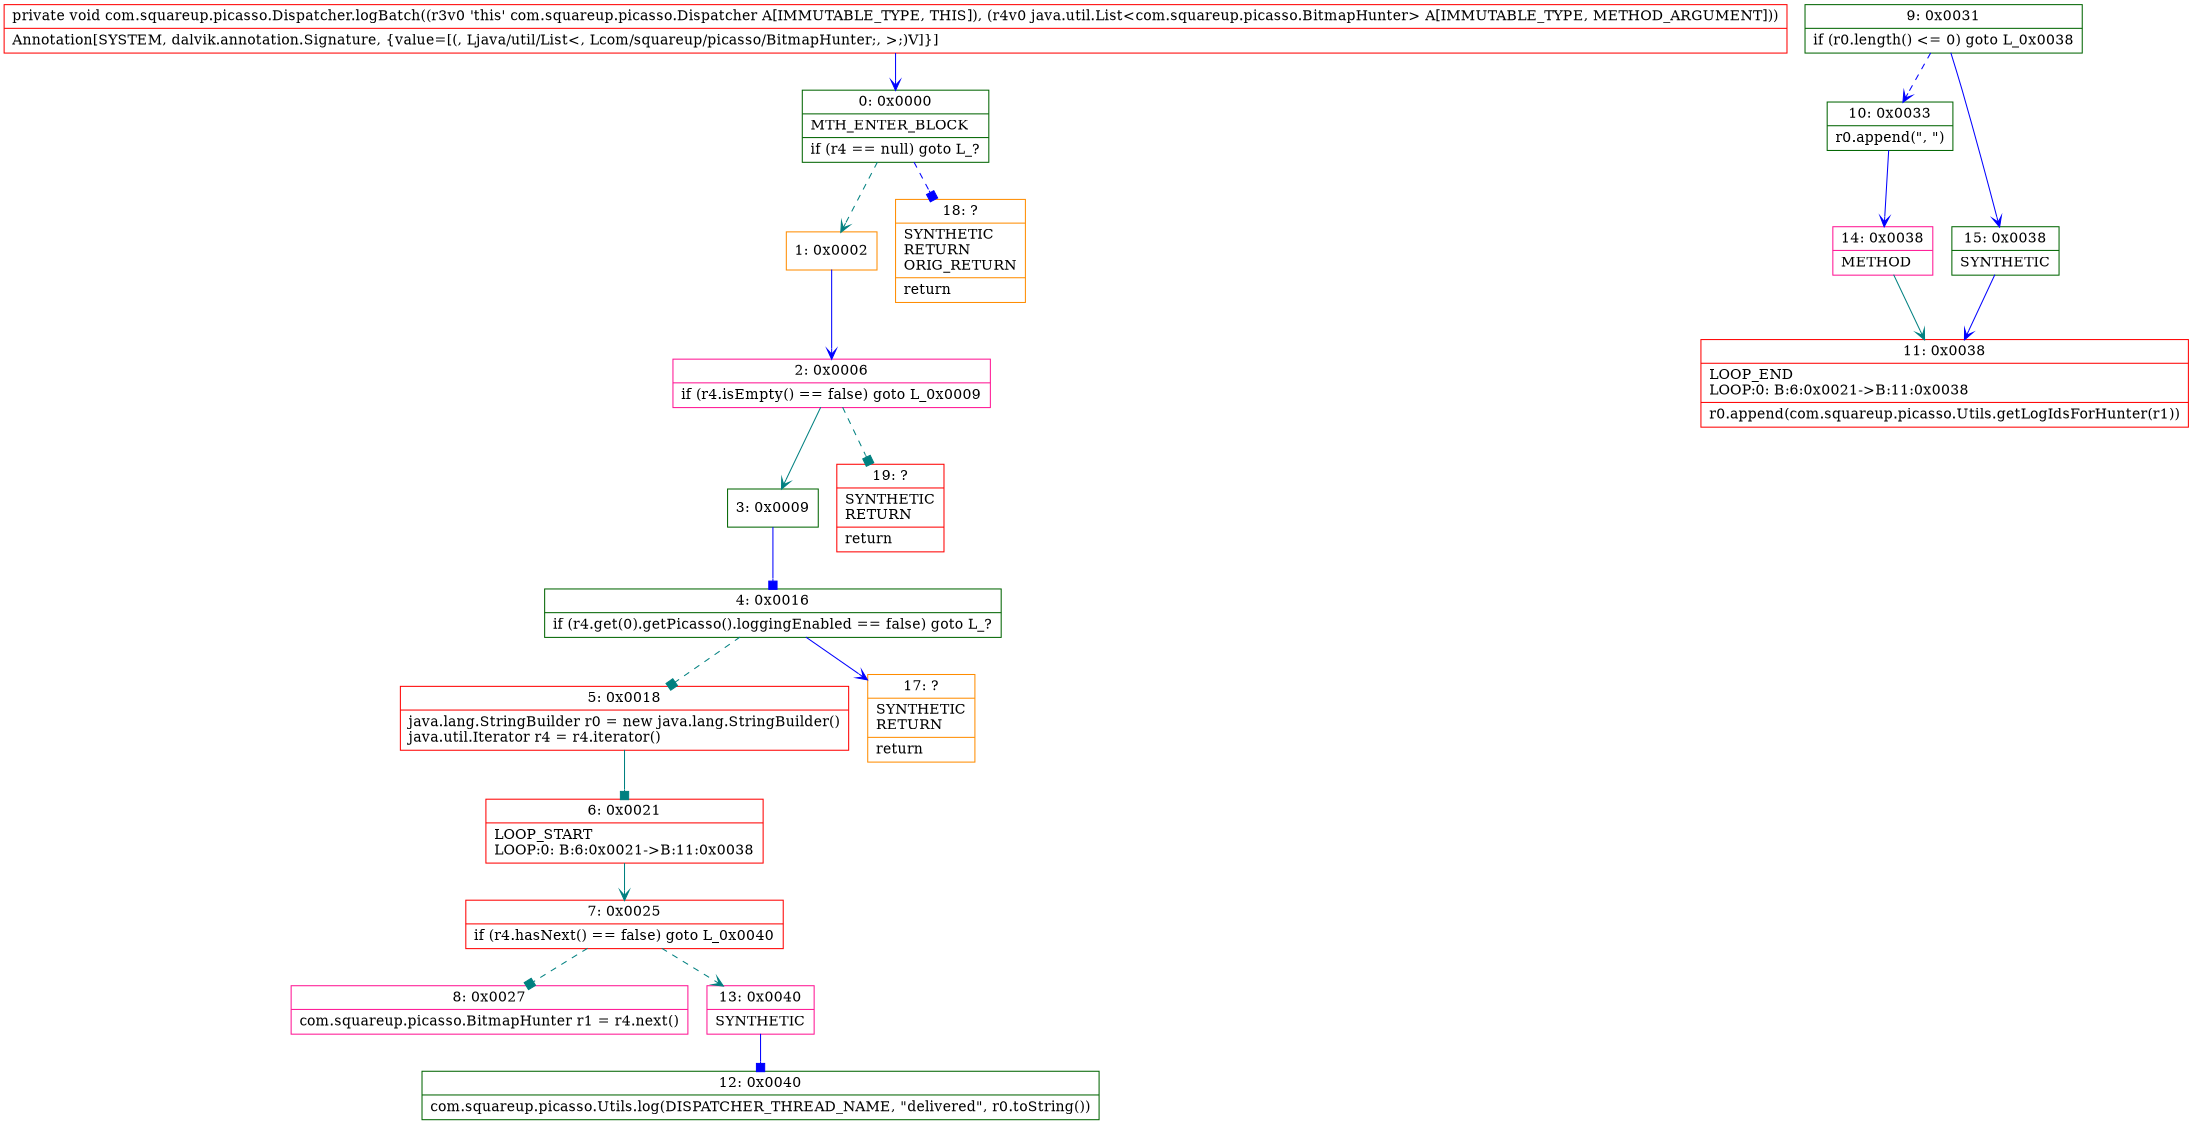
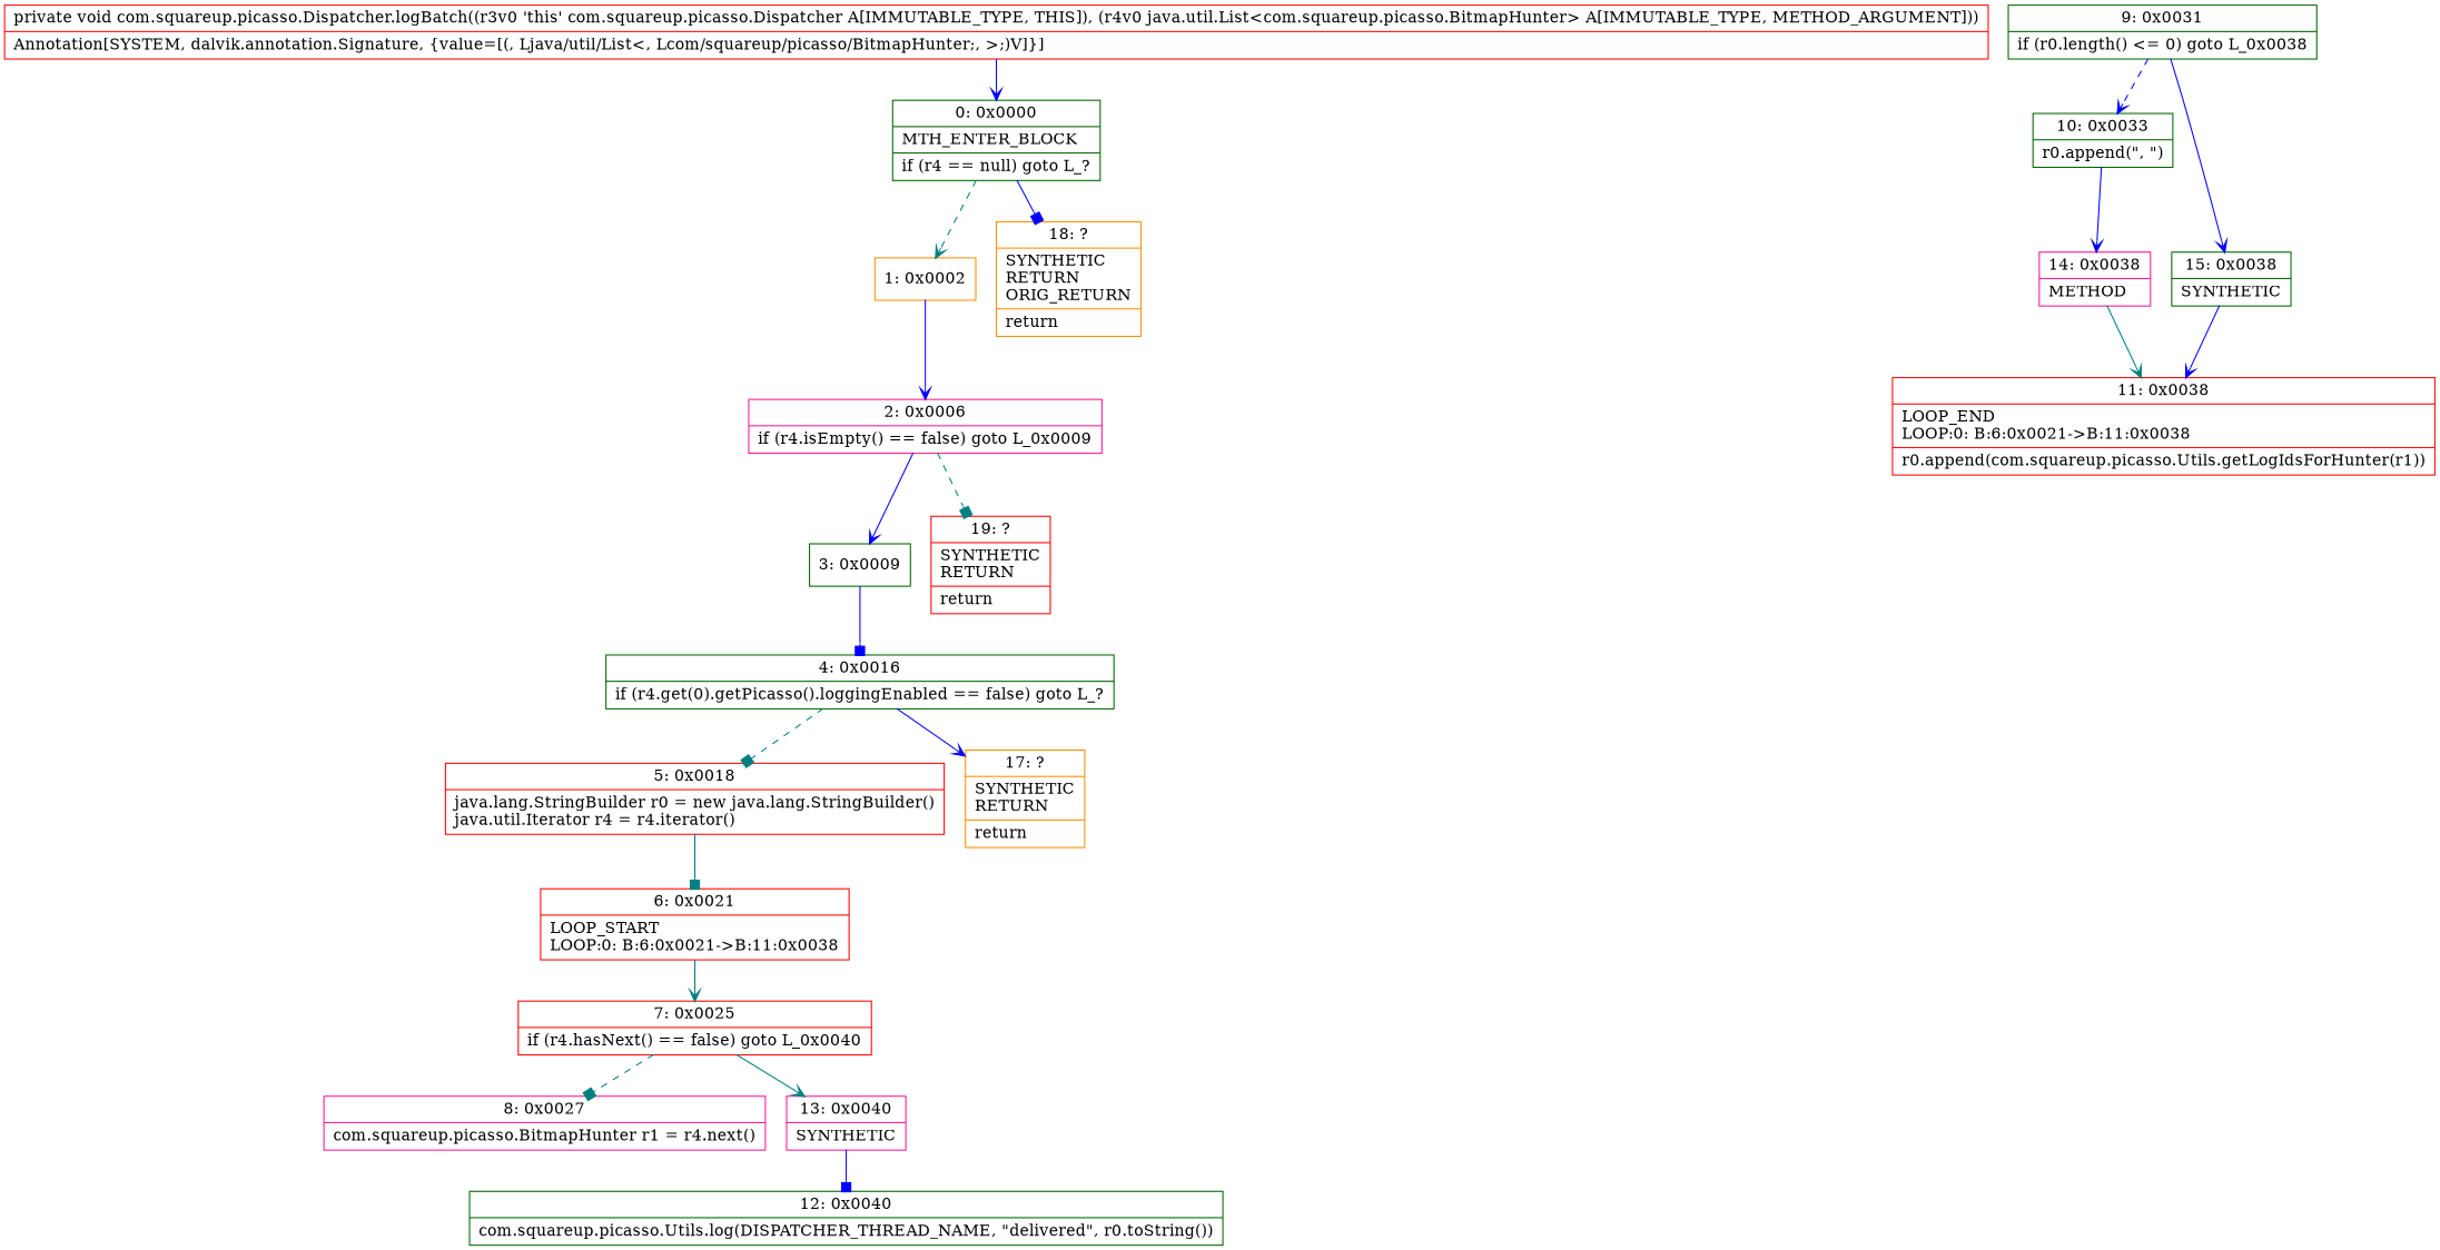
  digraph {
    node [color=darkgreen shape=record]
    edge [arrowhead=vee color=blue]
    n1 [label="{0\:\ 0x0000|MTH_ENTER_BLOCK\l|if (r4 == null) goto L_?\l}"]
    n2 [color=darkorange label="{1\:\ 0x0002}"]
    n3 [color=darkorange label="{18\:\ ?|SYNTHETIC\lRETURN\lORIG_RETURN\l|return\l}"]
    n4 [color=deeppink label="{2\:\ 0x0006|if (r4.isEmpty() == false) goto L_0x0009\l}"]
    n5 [label="{3\:\ 0x0009}"]
    n6 [color=red label="{19\:\ ?|SYNTHETIC\lRETURN\l|return\l}"]
    n7 [label="{4\:\ 0x0016|if (r4.get(0).getPicasso().loggingEnabled == false) goto L_?\l}"]
    n8 [color=red label="{5\:\ 0x0018|java.lang.StringBuilder r0 = new java.lang.StringBuilder()\ljava.util.Iterator r4 = r4.iterator()\l}"]
    n9 [color=darkorange label="{17\:\ ?|SYNTHETIC\lRETURN\l|return\l}"]
    n10 [color=red label="{6\:\ 0x0021|LOOP_START\lLOOP:0: B:6:0x0021\-\>B:11:0x0038\l}"]
    n11 [color=red label="{7\:\ 0x0025|if (r4.hasNext() == false) goto L_0x0040\l}"]
    n12 [color=deeppink label="{8\:\ 0x0027|com.squareup.picasso.BitmapHunter r1 = r4.next()\l}"]
    n13 [color=deeppink label="{13\:\ 0x0040|SYNTHETIC\l}"]
    n14 [label="{12\:\ 0x0040|com.squareup.picasso.Utils.log(DISPATCHER_THREAD_NAME, \"delivered\", r0.toString())\l}"]
    n15 [label="{9\:\ 0x0031|if (r0.length() \<= 0) goto L_0x0038\l}"]
    n16 [label="{10\:\ 0x0033|r0.append(\", \")\l}"]
    n17 [label="{15\:\ 0x0038|SYNTHETIC\l}"]
    n18 [color=deeppink label="{14\:\ 0x0038|METHOD\l}"]
    n19 [color=red label="{11\:\ 0x0038|LOOP_END\lLOOP:0: B:6:0x0021\-\>B:11:0x0038\l|r0.append(com.squareup.picasso.Utils.getLogIdsForHunter(r1))\l}"]
    n20 [color=red label="{private void com.squareup.picasso.Dispatcher.logBatch((r3v0 'this' com.squareup.picasso.Dispatcher A[IMMUTABLE_TYPE, THIS]), (r4v0 java.util.List\<com.squareup.picasso.BitmapHunter\> A[IMMUTABLE_TYPE, METHOD_ARGUMENT]))  | Annotation[SYSTEM, dalvik.annotation.Signature, \{value=[(, Ljava\/util\/List\<, Lcom\/squareup\/picasso\/BitmapHunter;, \>;)V]\}]\l}"]
    n1 -> n2 [color=teal style=dashed]
-   n1 -> n3 [arrowhead=box style=dashed]
+   n1 -> n3 [arrowhead=box]
    n2 -> n4
-   n4 -> n5 [color=teal]
+   n4 -> n5
    n4 -> n6 [arrowhead=box color=teal style=dashed]
    n5 -> n7 [arrowhead=box]
    n7 -> n8 [arrowhead=box color=teal style=dashed]
    n7 -> n9
    n8 -> n10 [arrowhead=box color=teal]
    n10 -> n11 [color=teal]
    n11 -> n12 [arrowhead=box color=teal style=dashed]
-   n11 -> n13 [color=teal style=dashed]
+   n11 -> n13 [color=teal]
    n13 -> n14 [arrowhead=box]
    n15 -> n16 [style=dashed]
    n15 -> n17
    n16 -> n18
    n17 -> n19
    n18 -> n19 [color=teal]
    n20 -> n1
  }
